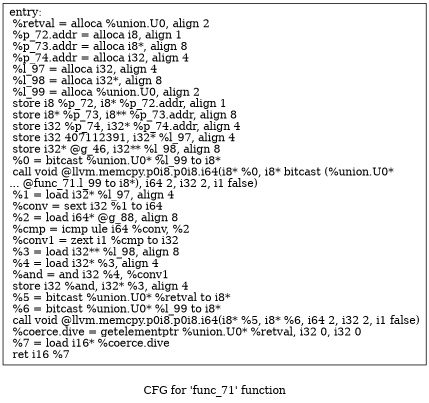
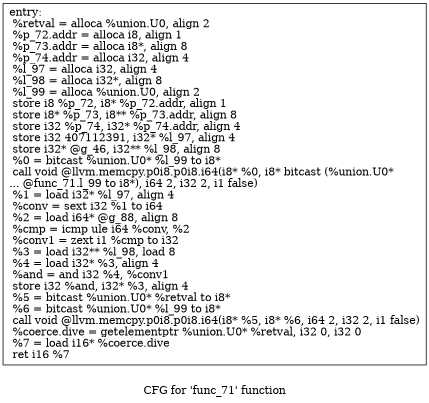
  digraph {
    label="CFG for 'func_71' function"
-   n1 [label="{entry:\l  %retval = alloca %union.U0, align 2\l  %p_72.addr = alloca i8, align 1\l  %p_73.addr = alloca i8*, align 8\l  %p_74.addr = alloca i32, align 4\l  %l_97 = alloca i32, align 4\l  %l_98 = alloca i32*, align 8\l  %l_99 = alloca %union.U0, align 2\l  store i8 %p_72, i8* %p_72.addr, align 1\l  store i8* %p_73, i8** %p_73.addr, align 8\l  store i32 %p_74, i32* %p_74.addr, align 4\l  store i32 407112391, i32* %l_97, align 4\l  store i32* @g_46, i32** %l_98, align 8\l  %0 = bitcast %union.U0* %l_99 to i8*\l  call void @llvm.memcpy.p0i8.p0i8.i64(i8* %0, i8* bitcast (%union.U0*\l... @func_71.l_99 to i8*), i64 2, i32 2, i1 false)\l  %1 = load i32* %l_97, align 4\l  %conv = sext i32 %1 to i64\l  %2 = load i64* @g_88, align 8\l  %cmp = icmp ule i64 %conv, %2\l  %conv1 = zext i1 %cmp to i32\l  %3 = load i32** %l_98, align 8\l  %4 = load i32* %3, align 4\l  %and = and i32 %4, %conv1\l  store i32 %and, i32* %3, align 4\l  %5 = bitcast %union.U0* %retval to i8*\l  %6 = bitcast %union.U0* %l_99 to i8*\l  call void @llvm.memcpy.p0i8.p0i8.i64(i8* %5, i8* %6, i64 2, i32 2, i1 false)\l  %coerce.dive = getelementptr %union.U0* %retval, i32 0, i32 0\l  %7 = load i16* %coerce.dive\l  ret i16 %7\l}" shape=record]
+   n1 [label="{entry:\l  %retval = alloca %union.U0, align 2\l  %p_72.addr = alloca i8, align 1\l  %p_73.addr = alloca i8*, align 8\l  %p_74.addr = alloca i32, align 4\l  %l_97 = alloca i32, align 4\l  %l_98 = alloca i32*, align 8\l  %l_99 = alloca %union.U0, align 2\l  store i8 %p_72, i8* %p_72.addr, align 1\l  store i8* %p_73, i8** %p_73.addr, align 8\l  store i32 %p_74, i32* %p_74.addr, align 4\l  store i32 407112391, i32* %l_97, align 4\l  store i32* @g_46, i32** %l_98, align 8\l  %0 = bitcast %union.U0* %l_99 to i8*\l  call void @llvm.memcpy.p0i8.p0i8.i64(i8* %0, i8* bitcast (%union.U0*\l... @func_71.l_99 to i8*), i64 2, i32 2, i1 false)\l  %1 = load i32* %l_97, align 4\l  %conv = sext i32 %1 to i64\l  %2 = load i64* @g_88, align 8\l  %cmp = icmp ule i64 %conv, %2\l  %conv1 = zext i1 %cmp to i32\l  %3 = load i32** %l_98, load 8\l  %4 = load i32* %3, align 4\l  %and = and i32 %4, %conv1\l  store i32 %and, i32* %3, align 4\l  %5 = bitcast %union.U0* %retval to i8*\l  %6 = bitcast %union.U0* %l_99 to i8*\l  call void @llvm.memcpy.p0i8.p0i8.i64(i8* %5, i8* %6, i64 2, i32 2, i1 false)\l  %coerce.dive = getelementptr %union.U0* %retval, i32 0, i32 0\l  %7 = load i16* %coerce.dive\l  ret i16 %7\l}" shape=record]
  }
